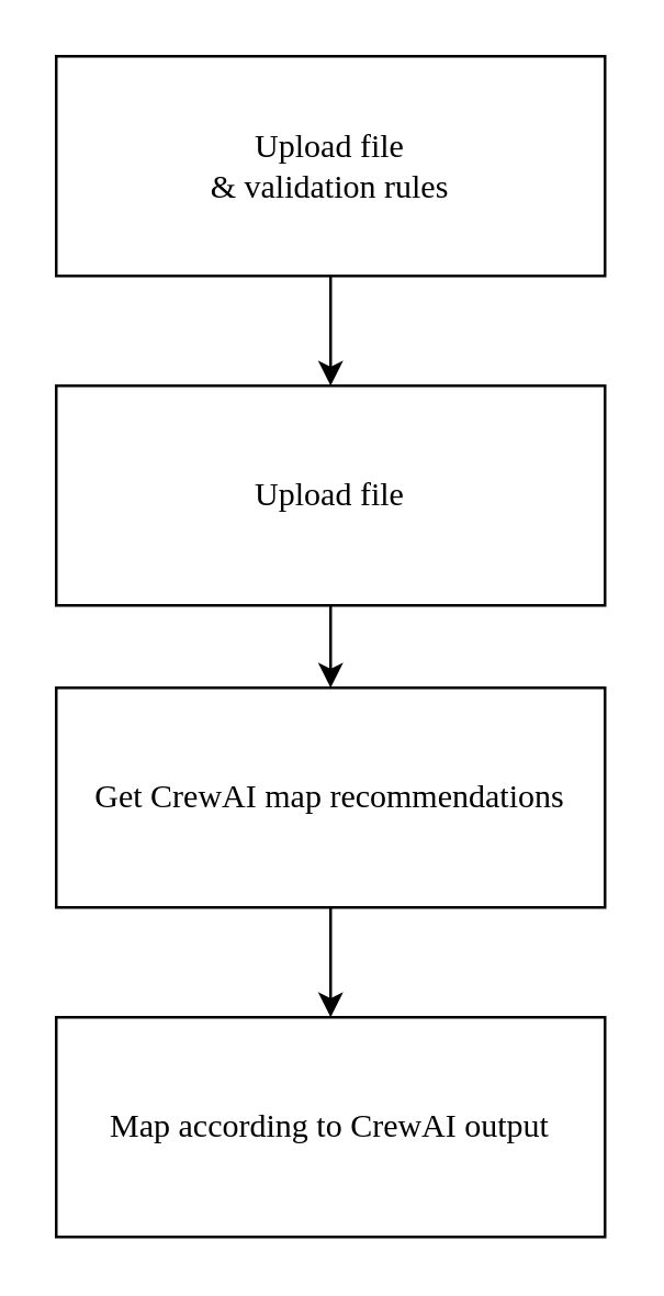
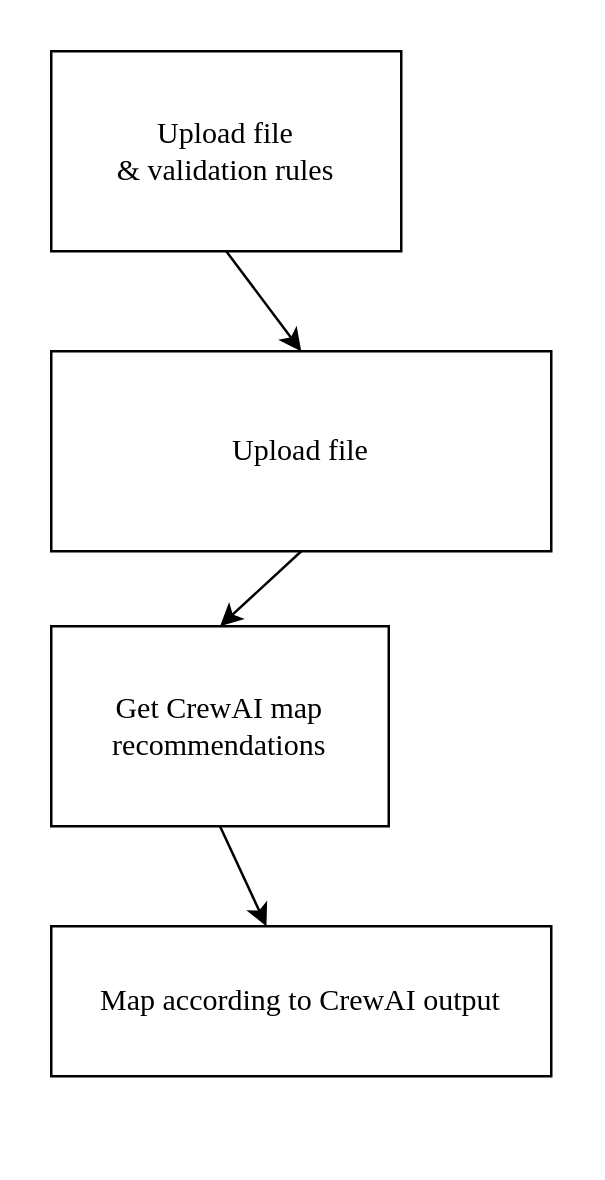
  <mxCell id="0" />
  <mxCell id="1" parent="0" />
  <mxCell id="2" style="edgeStyle=none;html=1;exitX=0.5;exitY=1;exitDx=0;exitDy=0;entryX=0.5;entryY=0;entryDx=0;entryDy=0;fontFamily=Lucida Console;" parent="1" source="3" target="5" edge="1"><mxGeometry relative="1" as="geometry" /></mxCell>
- <mxCell id="3" value="Upload file &lt;br&gt;&amp;amp; validation rules" style="rounded=0;whiteSpace=wrap;html=1;fontFamily=Lucida Console;" parent="1" vertex="1"><mxGeometry x="20" y="20" width="200" height="80" as="geometry" /></mxCell>
+ <mxCell id="3" value="Upload file &lt;br&gt;&amp;amp; validation rules" style="rounded=0;whiteSpace=wrap;html=1;fontFamily=Lucida Console;" parent="1" vertex="1"><mxGeometry x="20" y="20" width="140" height="80" as="geometry" /></mxCell>
  <mxCell id="4" style="edgeStyle=none;html=1;exitX=0.5;exitY=1;exitDx=0;exitDy=0;entryX=0.5;entryY=0;entryDx=0;entryDy=0;fontFamily=Lucida Console;" parent="1" source="5" target="7" edge="1"><mxGeometry relative="1" as="geometry" /></mxCell>
  <mxCell id="5" value="Upload file" style="rounded=0;whiteSpace=wrap;html=1;fontFamily=Lucida Console;" parent="1" vertex="1"><mxGeometry x="20" y="140" width="200" height="80" as="geometry" /></mxCell>
  <mxCell id="6" style="edgeStyle=none;html=1;exitX=0.5;exitY=1;exitDx=0;exitDy=0;fontFamily=Lucida Console;" parent="1" source="7" target="8" edge="1"><mxGeometry relative="1" as="geometry" /></mxCell>
- <mxCell id="7" value="Get CrewAI map recommendations" style="rounded=0;whiteSpace=wrap;html=1;fontFamily=Lucida Console;" parent="1" vertex="1"><mxGeometry x="20" y="250" width="200" height="80" as="geometry" /></mxCell>
- <mxCell id="8" value="Map according to CrewAI output" style="rounded=0;whiteSpace=wrap;html=1;fontFamily=Lucida Console;" parent="1" vertex="1"><mxGeometry x="20" y="370" width="200" height="80" as="geometry" /></mxCell>
+ <mxCell id="7" value="Get CrewAI map recommendations" style="rounded=0;whiteSpace=wrap;html=1;fontFamily=Lucida Console;" parent="1" vertex="1"><mxGeometry x="20" y="250" width="135" height="80" as="geometry" /></mxCell>
+ <mxCell id="8" value="Map according to CrewAI output" style="rounded=0;whiteSpace=wrap;html=1;fontFamily=Lucida Console;" parent="1" vertex="1"><mxGeometry x="20" y="370" width="200" height="60" as="geometry" /></mxCell>
